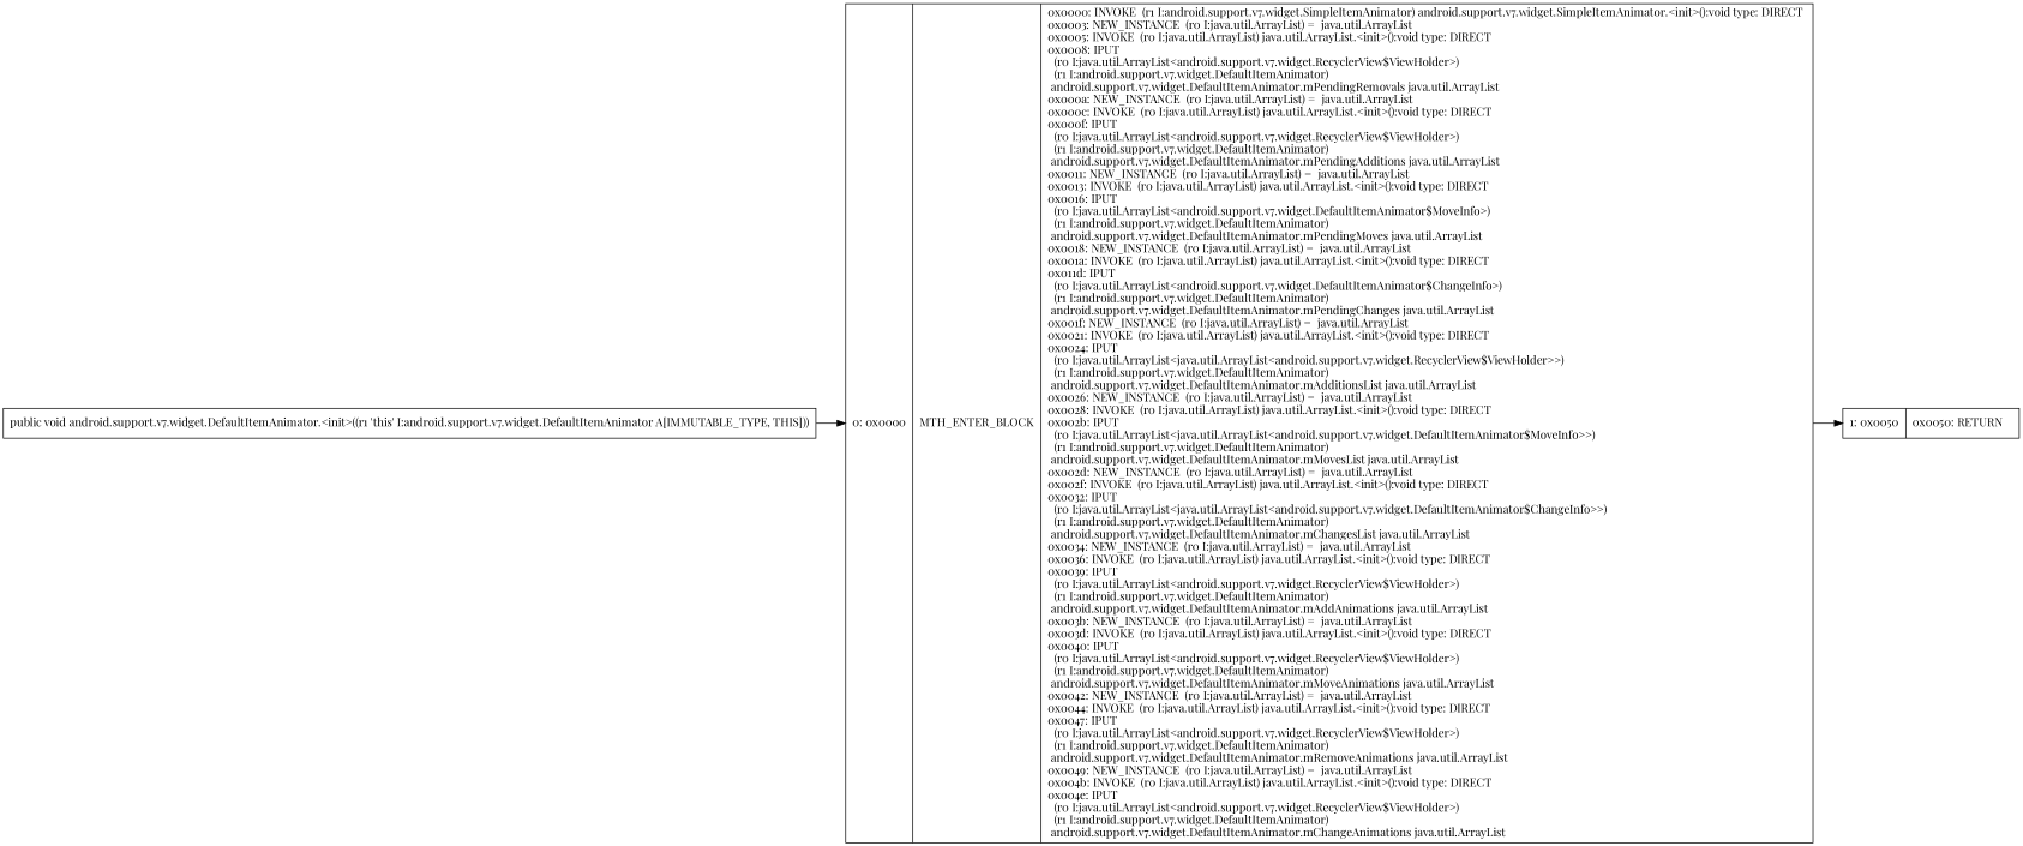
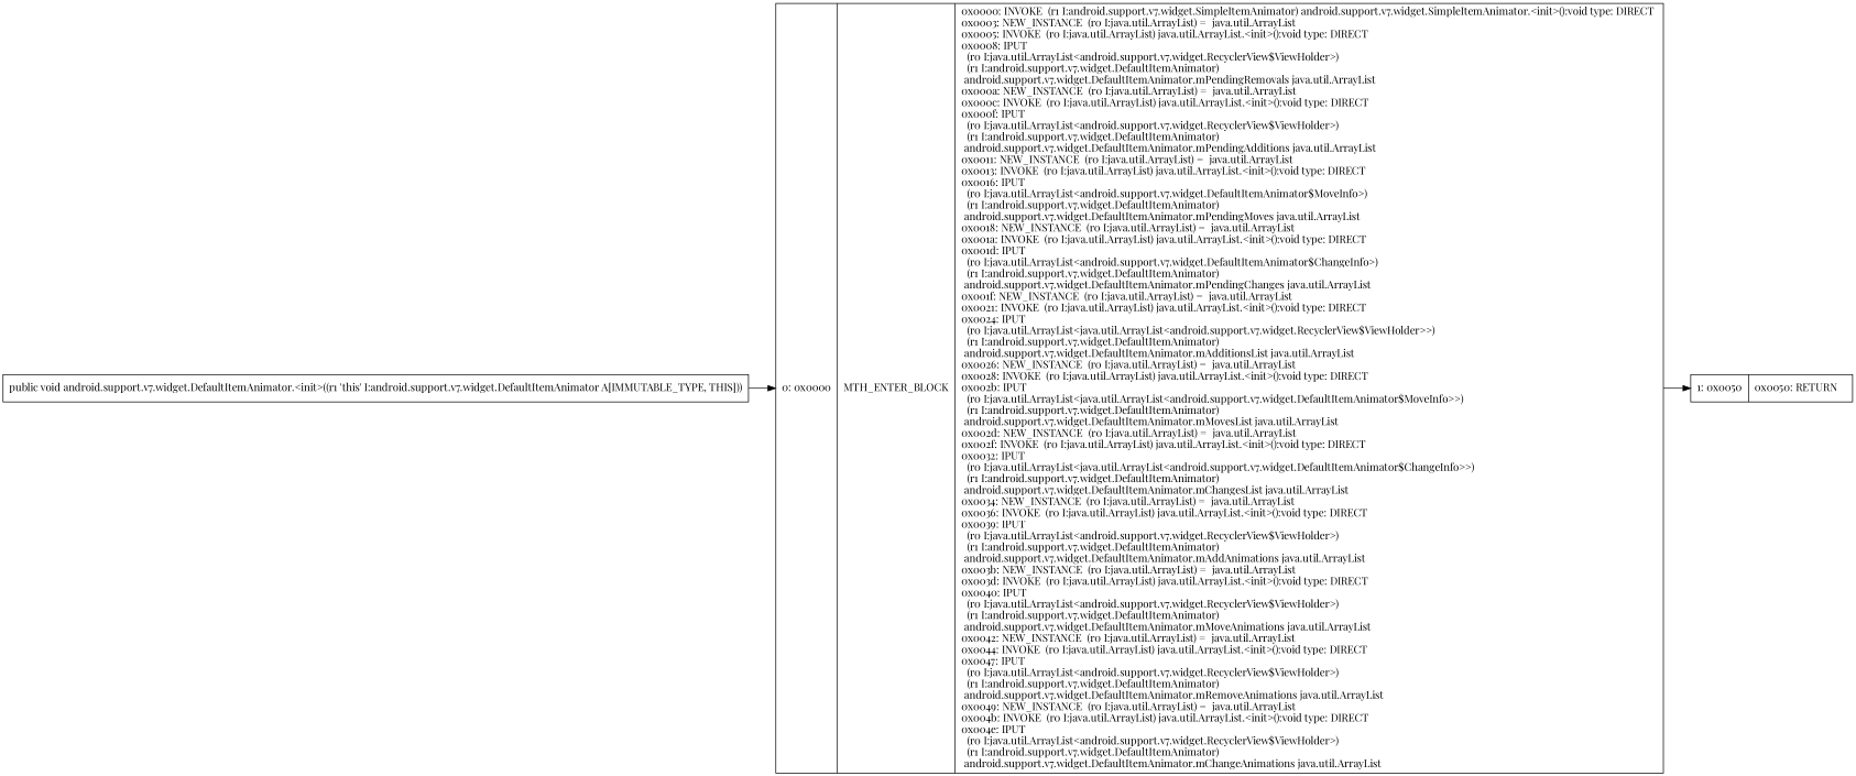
  digraph {
    rankdir=LR
    fontname="Playfair Display"
    node [shape=record fontname="Playfair Display"]
    edge [fontname="Playfair Display"]
-   n1 [label="{0\:\ 0x0000|MTH_ENTER_BLOCK\l|0x0000: INVOKE  (r1 I:android.support.v7.widget.SimpleItemAnimator) android.support.v7.widget.SimpleItemAnimator.\<init\>():void type: DIRECT \l0x0003: NEW_INSTANCE  (r0 I:java.util.ArrayList) =  java.util.ArrayList \l0x0005: INVOKE  (r0 I:java.util.ArrayList) java.util.ArrayList.\<init\>():void type: DIRECT \l0x0008: IPUT  \l  (r0 I:java.util.ArrayList\<android.support.v7.widget.RecyclerView$ViewHolder\>)\l  (r1 I:android.support.v7.widget.DefaultItemAnimator)\l android.support.v7.widget.DefaultItemAnimator.mPendingRemovals java.util.ArrayList \l0x000a: NEW_INSTANCE  (r0 I:java.util.ArrayList) =  java.util.ArrayList \l0x000c: INVOKE  (r0 I:java.util.ArrayList) java.util.ArrayList.\<init\>():void type: DIRECT \l0x000f: IPUT  \l  (r0 I:java.util.ArrayList\<android.support.v7.widget.RecyclerView$ViewHolder\>)\l  (r1 I:android.support.v7.widget.DefaultItemAnimator)\l android.support.v7.widget.DefaultItemAnimator.mPendingAdditions java.util.ArrayList \l0x0011: NEW_INSTANCE  (r0 I:java.util.ArrayList) =  java.util.ArrayList \l0x0013: INVOKE  (r0 I:java.util.ArrayList) java.util.ArrayList.\<init\>():void type: DIRECT \l0x0016: IPUT  \l  (r0 I:java.util.ArrayList\<android.support.v7.widget.DefaultItemAnimator$MoveInfo\>)\l  (r1 I:android.support.v7.widget.DefaultItemAnimator)\l android.support.v7.widget.DefaultItemAnimator.mPendingMoves java.util.ArrayList \l0x0018: NEW_INSTANCE  (r0 I:java.util.ArrayList) =  java.util.ArrayList \l0x001a: INVOKE  (r0 I:java.util.ArrayList) java.util.ArrayList.\<init\>():void type: DIRECT \l0x011d: IPUT  \l  (r0 I:java.util.ArrayList\<android.support.v7.widget.DefaultItemAnimator$ChangeInfo\>)\l  (r1 I:android.support.v7.widget.DefaultItemAnimator)\l android.support.v7.widget.DefaultItemAnimator.mPendingChanges java.util.ArrayList \l0x001f: NEW_INSTANCE  (r0 I:java.util.ArrayList) =  java.util.ArrayList \l0x0021: INVOKE  (r0 I:java.util.ArrayList) java.util.ArrayList.\<init\>():void type: DIRECT \l0x0024: IPUT  \l  (r0 I:java.util.ArrayList\<java.util.ArrayList\<android.support.v7.widget.RecyclerView$ViewHolder\>\>)\l  (r1 I:android.support.v7.widget.DefaultItemAnimator)\l android.support.v7.widget.DefaultItemAnimator.mAdditionsList java.util.ArrayList \l0x0026: NEW_INSTANCE  (r0 I:java.util.ArrayList) =  java.util.ArrayList \l0x0028: INVOKE  (r0 I:java.util.ArrayList) java.util.ArrayList.\<init\>():void type: DIRECT \l0x002b: IPUT  \l  (r0 I:java.util.ArrayList\<java.util.ArrayList\<android.support.v7.widget.DefaultItemAnimator$MoveInfo\>\>)\l  (r1 I:android.support.v7.widget.DefaultItemAnimator)\l android.support.v7.widget.DefaultItemAnimator.mMovesList java.util.ArrayList \l0x002d: NEW_INSTANCE  (r0 I:java.util.ArrayList) =  java.util.ArrayList \l0x002f: INVOKE  (r0 I:java.util.ArrayList) java.util.ArrayList.\<init\>():void type: DIRECT \l0x0032: IPUT  \l  (r0 I:java.util.ArrayList\<java.util.ArrayList\<android.support.v7.widget.DefaultItemAnimator$ChangeInfo\>\>)\l  (r1 I:android.support.v7.widget.DefaultItemAnimator)\l android.support.v7.widget.DefaultItemAnimator.mChangesList java.util.ArrayList \l0x0034: NEW_INSTANCE  (r0 I:java.util.ArrayList) =  java.util.ArrayList \l0x0036: INVOKE  (r0 I:java.util.ArrayList) java.util.ArrayList.\<init\>():void type: DIRECT \l0x0039: IPUT  \l  (r0 I:java.util.ArrayList\<android.support.v7.widget.RecyclerView$ViewHolder\>)\l  (r1 I:android.support.v7.widget.DefaultItemAnimator)\l android.support.v7.widget.DefaultItemAnimator.mAddAnimations java.util.ArrayList \l0x003b: NEW_INSTANCE  (r0 I:java.util.ArrayList) =  java.util.ArrayList \l0x003d: INVOKE  (r0 I:java.util.ArrayList) java.util.ArrayList.\<init\>():void type: DIRECT \l0x0040: IPUT  \l  (r0 I:java.util.ArrayList\<android.support.v7.widget.RecyclerView$ViewHolder\>)\l  (r1 I:android.support.v7.widget.DefaultItemAnimator)\l android.support.v7.widget.DefaultItemAnimator.mMoveAnimations java.util.ArrayList \l0x0042: NEW_INSTANCE  (r0 I:java.util.ArrayList) =  java.util.ArrayList \l0x0044: INVOKE  (r0 I:java.util.ArrayList) java.util.ArrayList.\<init\>():void type: DIRECT \l0x0047: IPUT  \l  (r0 I:java.util.ArrayList\<android.support.v7.widget.RecyclerView$ViewHolder\>)\l  (r1 I:android.support.v7.widget.DefaultItemAnimator)\l android.support.v7.widget.DefaultItemAnimator.mRemoveAnimations java.util.ArrayList \l0x0049: NEW_INSTANCE  (r0 I:java.util.ArrayList) =  java.util.ArrayList \l0x004b: INVOKE  (r0 I:java.util.ArrayList) java.util.ArrayList.\<init\>():void type: DIRECT \l0x004e: IPUT  \l  (r0 I:java.util.ArrayList\<android.support.v7.widget.RecyclerView$ViewHolder\>)\l  (r1 I:android.support.v7.widget.DefaultItemAnimator)\l android.support.v7.widget.DefaultItemAnimator.mChangeAnimations java.util.ArrayList \l}"]
+   n1 [label="{0\:\ 0x0000|MTH_ENTER_BLOCK\l|0x0000: INVOKE  (r1 I:android.support.v7.widget.SimpleItemAnimator) android.support.v7.widget.SimpleItemAnimator.\<init\>():void type: DIRECT \l0x0003: NEW_INSTANCE  (r0 I:java.util.ArrayList) =  java.util.ArrayList \l0x0005: INVOKE  (r0 I:java.util.ArrayList) java.util.ArrayList.\<init\>():void type: DIRECT \l0x0008: IPUT  \l  (r0 I:java.util.ArrayList\<android.support.v7.widget.RecyclerView$ViewHolder\>)\l  (r1 I:android.support.v7.widget.DefaultItemAnimator)\l android.support.v7.widget.DefaultItemAnimator.mPendingRemovals java.util.ArrayList \l0x000a: NEW_INSTANCE  (r0 I:java.util.ArrayList) =  java.util.ArrayList \l0x000c: INVOKE  (r0 I:java.util.ArrayList) java.util.ArrayList.\<init\>():void type: DIRECT \l0x000f: IPUT  \l  (r0 I:java.util.ArrayList\<android.support.v7.widget.RecyclerView$ViewHolder\>)\l  (r1 I:android.support.v7.widget.DefaultItemAnimator)\l android.support.v7.widget.DefaultItemAnimator.mPendingAdditions java.util.ArrayList \l0x0011: NEW_INSTANCE  (r0 I:java.util.ArrayList) =  java.util.ArrayList \l0x0013: INVOKE  (r0 I:java.util.ArrayList) java.util.ArrayList.\<init\>():void type: DIRECT \l0x0016: IPUT  \l  (r0 I:java.util.ArrayList\<android.support.v7.widget.DefaultItemAnimator$MoveInfo\>)\l  (r1 I:android.support.v7.widget.DefaultItemAnimator)\l android.support.v7.widget.DefaultItemAnimator.mPendingMoves java.util.ArrayList \l0x0018: NEW_INSTANCE  (r0 I:java.util.ArrayList) =  java.util.ArrayList \l0x001a: INVOKE  (r0 I:java.util.ArrayList) java.util.ArrayList.\<init\>():void type: DIRECT \l0x001d: IPUT  \l  (r0 I:java.util.ArrayList\<android.support.v7.widget.DefaultItemAnimator$ChangeInfo\>)\l  (r1 I:android.support.v7.widget.DefaultItemAnimator)\l android.support.v7.widget.DefaultItemAnimator.mPendingChanges java.util.ArrayList \l0x001f: NEW_INSTANCE  (r0 I:java.util.ArrayList) =  java.util.ArrayList \l0x0021: INVOKE  (r0 I:java.util.ArrayList) java.util.ArrayList.\<init\>():void type: DIRECT \l0x0024: IPUT  \l  (r0 I:java.util.ArrayList\<java.util.ArrayList\<android.support.v7.widget.RecyclerView$ViewHolder\>\>)\l  (r1 I:android.support.v7.widget.DefaultItemAnimator)\l android.support.v7.widget.DefaultItemAnimator.mAdditionsList java.util.ArrayList \l0x0026: NEW_INSTANCE  (r0 I:java.util.ArrayList) =  java.util.ArrayList \l0x0028: INVOKE  (r0 I:java.util.ArrayList) java.util.ArrayList.\<init\>():void type: DIRECT \l0x002b: IPUT  \l  (r0 I:java.util.ArrayList\<java.util.ArrayList\<android.support.v7.widget.DefaultItemAnimator$MoveInfo\>\>)\l  (r1 I:android.support.v7.widget.DefaultItemAnimator)\l android.support.v7.widget.DefaultItemAnimator.mMovesList java.util.ArrayList \l0x002d: NEW_INSTANCE  (r0 I:java.util.ArrayList) =  java.util.ArrayList \l0x002f: INVOKE  (r0 I:java.util.ArrayList) java.util.ArrayList.\<init\>():void type: DIRECT \l0x0032: IPUT  \l  (r0 I:java.util.ArrayList\<java.util.ArrayList\<android.support.v7.widget.DefaultItemAnimator$ChangeInfo\>\>)\l  (r1 I:android.support.v7.widget.DefaultItemAnimator)\l android.support.v7.widget.DefaultItemAnimator.mChangesList java.util.ArrayList \l0x0034: NEW_INSTANCE  (r0 I:java.util.ArrayList) =  java.util.ArrayList \l0x0036: INVOKE  (r0 I:java.util.ArrayList) java.util.ArrayList.\<init\>():void type: DIRECT \l0x0039: IPUT  \l  (r0 I:java.util.ArrayList\<android.support.v7.widget.RecyclerView$ViewHolder\>)\l  (r1 I:android.support.v7.widget.DefaultItemAnimator)\l android.support.v7.widget.DefaultItemAnimator.mAddAnimations java.util.ArrayList \l0x003b: NEW_INSTANCE  (r0 I:java.util.ArrayList) =  java.util.ArrayList \l0x003d: INVOKE  (r0 I:java.util.ArrayList) java.util.ArrayList.\<init\>():void type: DIRECT \l0x0040: IPUT  \l  (r0 I:java.util.ArrayList\<android.support.v7.widget.RecyclerView$ViewHolder\>)\l  (r1 I:android.support.v7.widget.DefaultItemAnimator)\l android.support.v7.widget.DefaultItemAnimator.mMoveAnimations java.util.ArrayList \l0x0042: NEW_INSTANCE  (r0 I:java.util.ArrayList) =  java.util.ArrayList \l0x0044: INVOKE  (r0 I:java.util.ArrayList) java.util.ArrayList.\<init\>():void type: DIRECT \l0x0047: IPUT  \l  (r0 I:java.util.ArrayList\<android.support.v7.widget.RecyclerView$ViewHolder\>)\l  (r1 I:android.support.v7.widget.DefaultItemAnimator)\l android.support.v7.widget.DefaultItemAnimator.mRemoveAnimations java.util.ArrayList \l0x0049: NEW_INSTANCE  (r0 I:java.util.ArrayList) =  java.util.ArrayList \l0x004b: INVOKE  (r0 I:java.util.ArrayList) java.util.ArrayList.\<init\>():void type: DIRECT \l0x004e: IPUT  \l  (r0 I:java.util.ArrayList\<android.support.v7.widget.RecyclerView$ViewHolder\>)\l  (r1 I:android.support.v7.widget.DefaultItemAnimator)\l android.support.v7.widget.DefaultItemAnimator.mChangeAnimations java.util.ArrayList \l}"]
    n2 [label="{1\:\ 0x0050|0x0050: RETURN   \l}"]
    n3 [label="{public void android.support.v7.widget.DefaultItemAnimator.\<init\>((r1 'this' I:android.support.v7.widget.DefaultItemAnimator A[IMMUTABLE_TYPE, THIS])) }"]
    n1 -> n2
    n3 -> n1
  }
